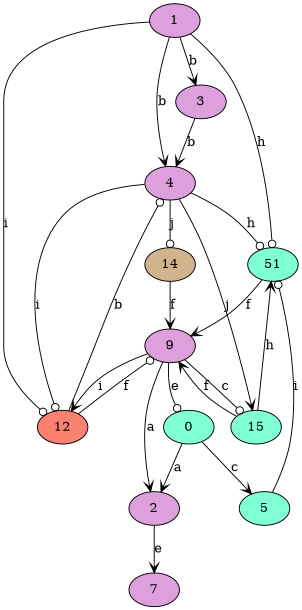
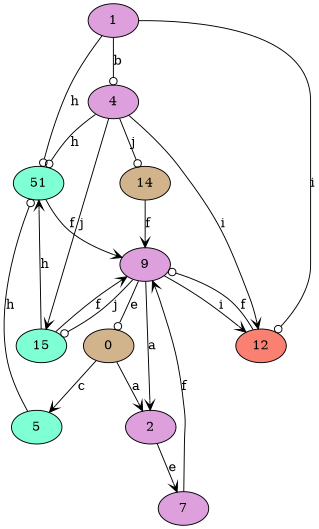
  strict digraph {
    node [fillcolor=plum style=filled]
    edge [arrowhead=vee]
    1
-   3
    4
    n4 [fillcolor=aquamarine label=51]
    12 [fillcolor=salmon]
    14 [fillcolor=tan]
    15 [fillcolor=aquamarine]
    9
    2
    7
-   0 [fillcolor=aquamarine]
+   0 [fillcolor=tan]
    5 [fillcolor=aquamarine]
-   1 -> 3 [label=b]
-   1 -> 4 [label=b]
+   1 -> 4 [arrowhead=odot label=b]
    1 -> n4 [arrowhead=odot label=h]
    1 -> 12 [arrowhead=odot label=i]
-   3 -> 4 [label=b]
    4 -> n4 [arrowhead=odot label=h]
-   4 -> 12 [arrowhead=odot label=i]
+   4 -> 12 [label=i]
    4 -> 14 [arrowhead=odot label=j]
    4 -> 15 [label=j]
    n4 -> 9 [label=f]
-   12 -> 4 [arrowhead=odot label=b]
    12 -> 9 [arrowhead=odot label=f]
    14 -> 9 [label=f]
    15 -> n4 [label=h]
    15 -> 9 [label=f]
    9 -> 12 [label=i]
-   9 -> 15 [arrowhead=odot label=c]
+   9 -> 15 [arrowhead=odot label=j]
    9 -> 2 [label=a]
    9 -> 0 [arrowhead=odot label=e]
    2 -> 7 [label=e]
+   7 -> 9 [label=f]
    0 -> 2 [label=a]
    0 -> 5 [label=c]
-   5 -> n4 [arrowhead=odot label=i]
+   5 -> n4 [arrowhead=odot label=h]
  }
